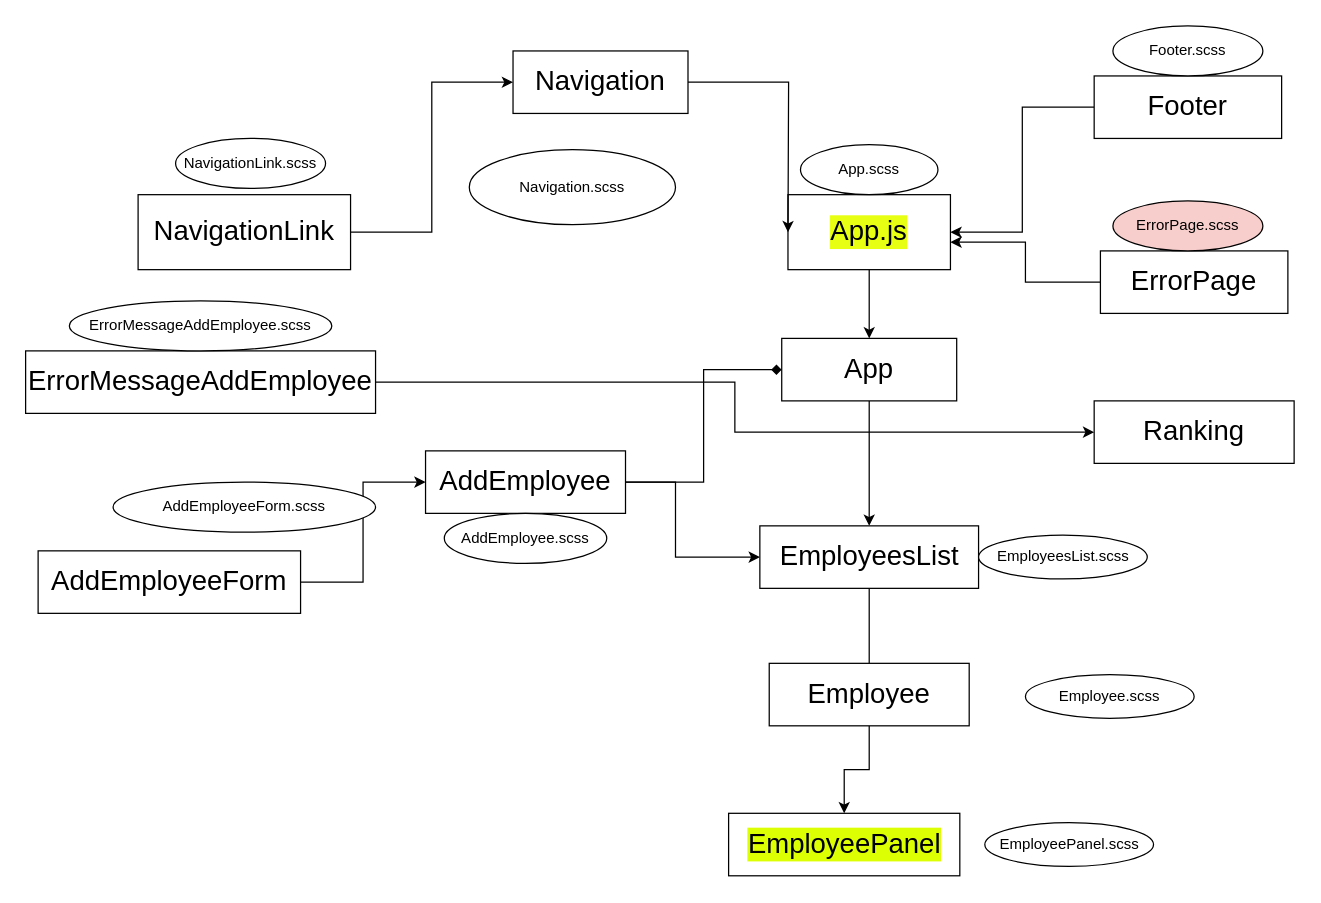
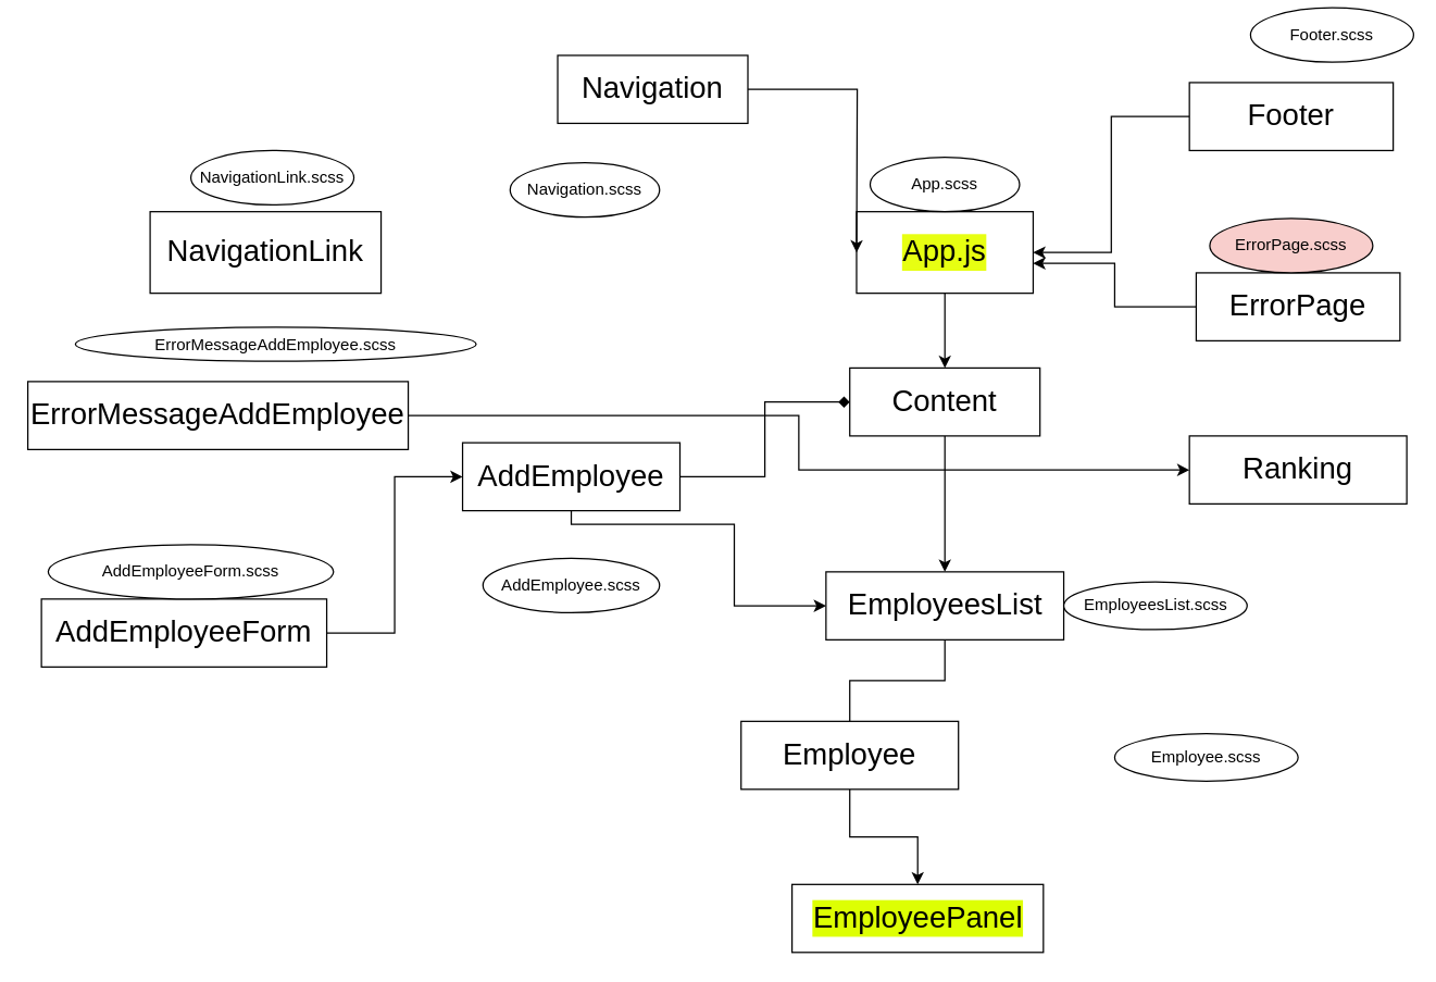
  <mxCell id="0" />
  <mxCell id="1" parent="0" />
  <mxCell id="2" value="" style="edgeStyle=orthogonalEdgeStyle;rounded=0;orthogonalLoop=1;jettySize=auto;html=1;fontSize=22;fontColor=#CCCC00;" parent="1" source="3" target="11" edge="1"><mxGeometry relative="1" as="geometry" /></mxCell>
  <mxCell id="3" value="" style="rounded=0;whiteSpace=wrap;html=1;fontColor=none;labelBackgroundColor=none;labelBorderColor=none;noLabel=1;" parent="1" vertex="1"><mxGeometry x="630" y="155" width="130" height="60" as="geometry" /></mxCell>
  <mxCell id="4" value="App.js" style="text;html=1;strokeColor=none;fillColor=none;align=center;verticalAlign=middle;whiteSpace=wrap;rounded=0;fontSize=22;labelBackgroundColor=#E7FF12;" parent="1" vertex="1"><mxGeometry x="645" y="165" width="100" height="40" as="geometry" /></mxCell>
  <mxCell id="5" style="edgeStyle=orthogonalEdgeStyle;rounded=0;orthogonalLoop=1;jettySize=auto;html=1;exitX=0.5;exitY=1;exitDx=0;exitDy=0;fontSize=22;" parent="1" source="3" target="3" edge="1"><mxGeometry relative="1" as="geometry" /></mxCell>
  <mxCell id="6" style="edgeStyle=orthogonalEdgeStyle;rounded=0;orthogonalLoop=1;jettySize=auto;html=1;fontSize=22;" parent="1" source="7" edge="1"><mxGeometry relative="1" as="geometry"><mxPoint x="630" y="185" as="targetPoint" /></mxGeometry></mxCell>
  <mxCell id="7" value="Navigation" style="rounded=0;whiteSpace=wrap;html=1;fontSize=22;labelBackgroundColor=#ffffff;" parent="1" vertex="1"><mxGeometry x="410" y="40" width="140" height="50" as="geometry" /></mxCell>
  <mxCell id="8" value="" style="edgeStyle=orthogonalEdgeStyle;rounded=0;orthogonalLoop=1;jettySize=auto;html=1;fontSize=22;fontColor=#CCCC00;entryX=1;entryY=0.5;entryDx=0;entryDy=0;" parent="1" source="9" target="3" edge="1"><mxGeometry relative="1" as="geometry"><mxPoint x="800" y="185" as="targetPoint" /></mxGeometry></mxCell>
  <mxCell id="9" value="Footer&lt;br&gt;" style="rounded=0;whiteSpace=wrap;html=1;fontSize=22;" parent="1" vertex="1"><mxGeometry x="875" y="60" width="150" height="50" as="geometry" /></mxCell>
  <mxCell id="10" value="" style="edgeStyle=orthogonalEdgeStyle;rounded=0;orthogonalLoop=1;jettySize=auto;html=1;fontSize=22;fontColor=#CCCC00;entryX=0.5;entryY=0;entryDx=0;entryDy=0;" parent="1" source="11" target="16" edge="1"><mxGeometry relative="1" as="geometry"><mxPoint x="695" y="400" as="targetPoint" /></mxGeometry></mxCell>
- <mxCell id="11" value="App" style="rounded=0;whiteSpace=wrap;html=1;fontSize=22;" parent="1" vertex="1"><mxGeometry x="625" y="270" width="140" height="50" as="geometry" /></mxCell>
+ <mxCell id="11" value="Content" style="rounded=0;whiteSpace=wrap;html=1;fontSize=22;" parent="1" vertex="1"><mxGeometry x="625" y="270" width="140" height="50" as="geometry" /></mxCell>
  <mxCell id="12" style="edgeStyle=orthogonalEdgeStyle;rounded=0;orthogonalLoop=1;jettySize=auto;html=1;entryX=0;entryY=0.5;entryDx=0;entryDy=0;fontSize=22;endArrow=diamond;" parent="1" source="14" target="11" edge="1"><mxGeometry relative="1" as="geometry" /></mxCell>
  <mxCell id="13" value="" style="edgeStyle=orthogonalEdgeStyle;rounded=0;orthogonalLoop=1;jettySize=auto;entryX=0;entryY=0.5;entryDx=0;entryDy=0;fontSize=22;html=1;horizontal=1;" parent="1" source="14" target="16" edge="1"><mxGeometry relative="1" as="geometry"><Array as="points"><mxPoint x="540" y="385" /><mxPoint x="540" y="445" /></Array></mxGeometry></mxCell>
- <mxCell id="14" value="AddEmployee" style="rounded=0;whiteSpace=wrap;html=1;fontSize=22;" parent="1" vertex="1"><mxGeometry x="340" y="360" width="160" height="50" as="geometry" /></mxCell>
+ <mxCell id="14" value="AddEmployee" style="rounded=0;whiteSpace=wrap;html=1;fontSize=22;" parent="1" vertex="1"><mxGeometry x="340" y="325" width="160" height="50" as="geometry" /></mxCell>
  <mxCell id="15" style="edgeStyle=orthogonalEdgeStyle;rounded=0;orthogonalLoop=1;jettySize=auto;html=1;entryX=0.5;entryY=0;entryDx=0;entryDy=0;fontSize=22;endArrow=none;" parent="1" source="16" target="18" edge="1"><mxGeometry relative="1" as="geometry" /></mxCell>
  <mxCell id="16" value="EmployeesList" style="rounded=0;whiteSpace=wrap;html=1;fontSize=22;" parent="1" vertex="1"><mxGeometry x="607.5" y="420" width="175" height="50" as="geometry" /></mxCell>
  <mxCell id="17" value="" style="edgeStyle=orthogonalEdgeStyle;rounded=0;orthogonalLoop=1;jettySize=auto;html=1;fontSize=22;fontColor=#CCCC00;" parent="1" source="18" target="26" edge="1"><mxGeometry relative="1" as="geometry" /></mxCell>
- <mxCell id="18" value="&lt;div&gt;&lt;span&gt;Employee&lt;/span&gt;&lt;/div&gt;" style="rounded=0;whiteSpace=wrap;html=1;fontSize=22;" parent="1" vertex="1"><mxGeometry x="615" y="530" width="160" height="50" as="geometry" /></mxCell>
+ <mxCell id="18" value="&lt;div&gt;&lt;span&gt;Employee&lt;/span&gt;&lt;/div&gt;" style="rounded=0;whiteSpace=wrap;html=1;fontSize=22;" parent="1" vertex="1"><mxGeometry x="545" y="530" width="160" height="50" as="geometry" /></mxCell>
  <mxCell id="19" value="Ranking&lt;br&gt;" style="rounded=0;whiteSpace=wrap;html=1;fontSize=22;" parent="1" vertex="1"><mxGeometry x="875" y="320" width="160" height="50" as="geometry" /></mxCell>
  <mxCell id="20" style="edgeStyle=orthogonalEdgeStyle;rounded=0;orthogonalLoop=1;jettySize=auto;html=1;fontSize=22;fontColor=#CCCC00;" parent="1" source="21" target="19" edge="1"><mxGeometry relative="1" as="geometry" /></mxCell>
  <mxCell id="21" value="&lt;div&gt;&lt;span&gt;ErrorMessageAddEmployee&lt;/span&gt;&lt;/div&gt;" style="rounded=0;whiteSpace=wrap;html=1;fontSize=22;" parent="1" vertex="1"><mxGeometry x="20" y="280" width="280" height="50" as="geometry" /></mxCell>
  <mxCell id="22" style="edgeStyle=orthogonalEdgeStyle;rounded=0;orthogonalLoop=1;jettySize=auto;html=1;entryX=0;entryY=0.5;entryDx=0;entryDy=0;fontSize=22;fontColor=#CCCC00;" parent="1" source="23" target="14" edge="1"><mxGeometry relative="1" as="geometry" /></mxCell>
  <mxCell id="23" value="&lt;div&gt;&lt;span&gt;AddEmployeeForm&lt;/span&gt;&lt;/div&gt;" style="rounded=0;whiteSpace=wrap;html=1;fontSize=22;" parent="1" vertex="1"><mxGeometry x="30" y="440" width="210" height="50" as="geometry" /></mxCell>
- <mxCell id="24" style="edgeStyle=orthogonalEdgeStyle;rounded=0;orthogonalLoop=1;jettySize=auto;html=1;entryX=0;entryY=0.5;entryDx=0;entryDy=0;fontSize=22;fontColor=#CCCC00;" parent="1" source="25" target="7" edge="1"><mxGeometry relative="1" as="geometry" /></mxCell>
  <mxCell id="25" value="&lt;font color=&quot;#000000&quot;&gt;NavigationLink&lt;/font&gt;" style="rounded=0;whiteSpace=wrap;html=1;labelBackgroundColor=none;fontSize=22;fontColor=#CCCC00;labelBorderColor=none;" parent="1" vertex="1"><mxGeometry x="110" y="155" width="170" height="60" as="geometry" /></mxCell>
  <mxCell id="26" value="&lt;div&gt;&lt;span&gt;EmployeePanel&lt;/span&gt;&lt;/div&gt;" style="rounded=0;whiteSpace=wrap;html=1;fontSize=22;labelBackgroundColor=#DDFF03;" parent="1" vertex="1"><mxGeometry x="582.5" y="650" width="185" height="50" as="geometry" /></mxCell>
  <mxCell id="27" style="edgeStyle=orthogonalEdgeStyle;rounded=0;orthogonalLoop=1;jettySize=auto;html=1;entryX=1;entryY=0.633;entryDx=0;entryDy=0;entryPerimeter=0;fontSize=22;fontColor=none;" parent="1" source="28" target="3" edge="1"><mxGeometry relative="1" as="geometry" /></mxCell>
  <mxCell id="28" value="ErrorPage&lt;br&gt;" style="rounded=0;whiteSpace=wrap;html=1;fontSize=22;" parent="1" vertex="1"><mxGeometry x="880" y="200" width="150" height="50" as="geometry" /></mxCell>
- <mxCell id="29" value="Navigation.scss&lt;br&gt;" style="ellipse;whiteSpace=wrap;html=1;" vertex="1" parent="1"><mxGeometry x="375" y="119" width="165" height="60" as="geometry" /></mxCell>
+ <mxCell id="29" value="Navigation.scss&lt;br&gt;" style="ellipse;whiteSpace=wrap;html=1;" vertex="1" parent="1"><mxGeometry x="375" y="119" width="110" height="40" as="geometry" /></mxCell>
  <mxCell id="30" value="NavigationLink.scss&lt;br&gt;" style="ellipse;whiteSpace=wrap;html=1;" vertex="1" parent="1"><mxGeometry x="140" y="110" width="120" height="40" as="geometry" /></mxCell>
- <mxCell id="31" value="Footer.scss&lt;br&gt;" style="ellipse;whiteSpace=wrap;html=1;" vertex="1" parent="1"><mxGeometry x="890" y="20" width="120" height="40" as="geometry" /></mxCell>
+ <mxCell id="31" value="Footer.scss&lt;br&gt;" style="ellipse;whiteSpace=wrap;html=1;" vertex="1" parent="1"><mxGeometry x="920" y="5" width="120" height="40" as="geometry" /></mxCell>
  <mxCell id="32" value="ErrorPage.scss&lt;br&gt;" style="ellipse;whiteSpace=wrap;html=1;fillColor=#f8cecc;" vertex="1" parent="1"><mxGeometry x="890" y="160" width="120" height="40" as="geometry" /></mxCell>
  <mxCell id="33" value="App.scss&lt;br&gt;" style="ellipse;whiteSpace=wrap;html=1;" vertex="1" parent="1"><mxGeometry x="640" y="115" width="110" height="40" as="geometry" /></mxCell>
- <mxCell id="34" value="&lt;span&gt;ErrorMessageAddEmployee&lt;/span&gt;.scss&lt;br&gt;" style="ellipse;whiteSpace=wrap;html=1;" vertex="1" parent="1"><mxGeometry x="55" y="240" width="210" height="40" as="geometry" /></mxCell>
- <mxCell id="35" value="AddEmployeeForm.scss&lt;br&gt;" style="ellipse;whiteSpace=wrap;html=1;" vertex="1" parent="1"><mxGeometry x="90" y="385" width="210" height="40" as="geometry" /></mxCell>
+ <mxCell id="34" value="&lt;span&gt;ErrorMessageAddEmployee&lt;/span&gt;.scss&lt;br&gt;" style="ellipse;whiteSpace=wrap;html=1;" vertex="1" parent="1"><mxGeometry x="55" y="240" width="295" height="25" as="geometry" /></mxCell>
+ <mxCell id="35" value="AddEmployeeForm.scss&lt;br&gt;" style="ellipse;whiteSpace=wrap;html=1;" vertex="1" parent="1"><mxGeometry x="35" y="400" width="210" height="40" as="geometry" /></mxCell>
  <mxCell id="36" value="AddEmployee.scss&lt;br&gt;" style="ellipse;whiteSpace=wrap;html=1;" vertex="1" parent="1"><mxGeometry x="355" y="410" width="130" height="40" as="geometry" /></mxCell>
  <mxCell id="37" value="&lt;span&gt;EmployeesList&lt;/span&gt;.scss&lt;br&gt;" style="ellipse;whiteSpace=wrap;html=1;" vertex="1" parent="1"><mxGeometry x="782.5" y="427.5" width="135" height="35" as="geometry" /></mxCell>
  <mxCell id="38" value="&lt;span&gt;Employee&lt;/span&gt;.scss&lt;br&gt;" style="ellipse;whiteSpace=wrap;html=1;" vertex="1" parent="1"><mxGeometry x="820" y="539" width="135" height="35" as="geometry" /></mxCell>
- <mxCell id="39" value="&lt;span&gt;EmployeePanel&lt;/span&gt;.scss&lt;br&gt;" style="ellipse;whiteSpace=wrap;html=1;" vertex="1" parent="1"><mxGeometry x="787.5" y="657.5" width="135" height="35" as="geometry" /></mxCell>
